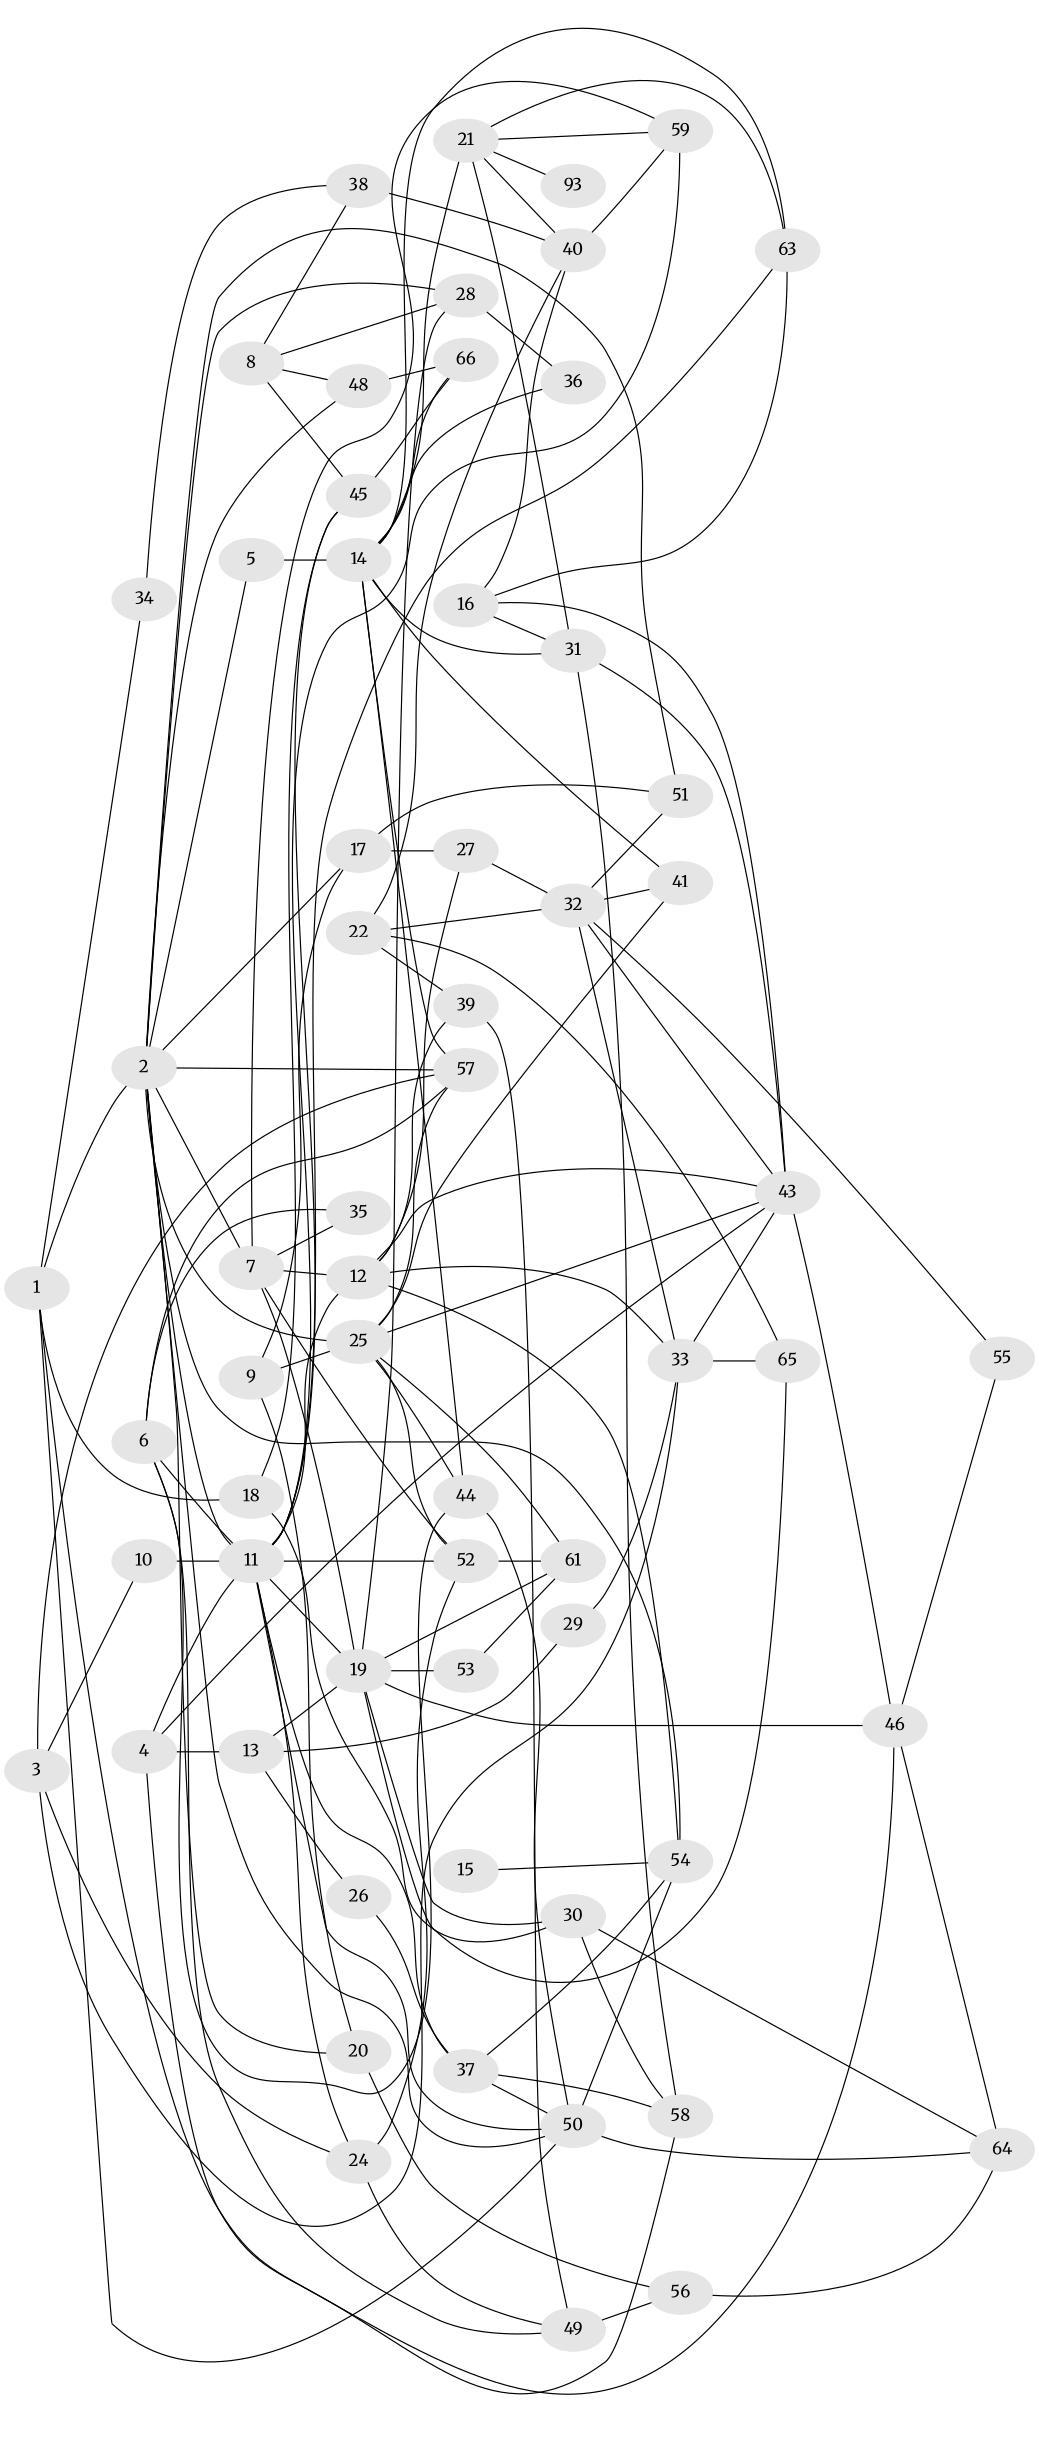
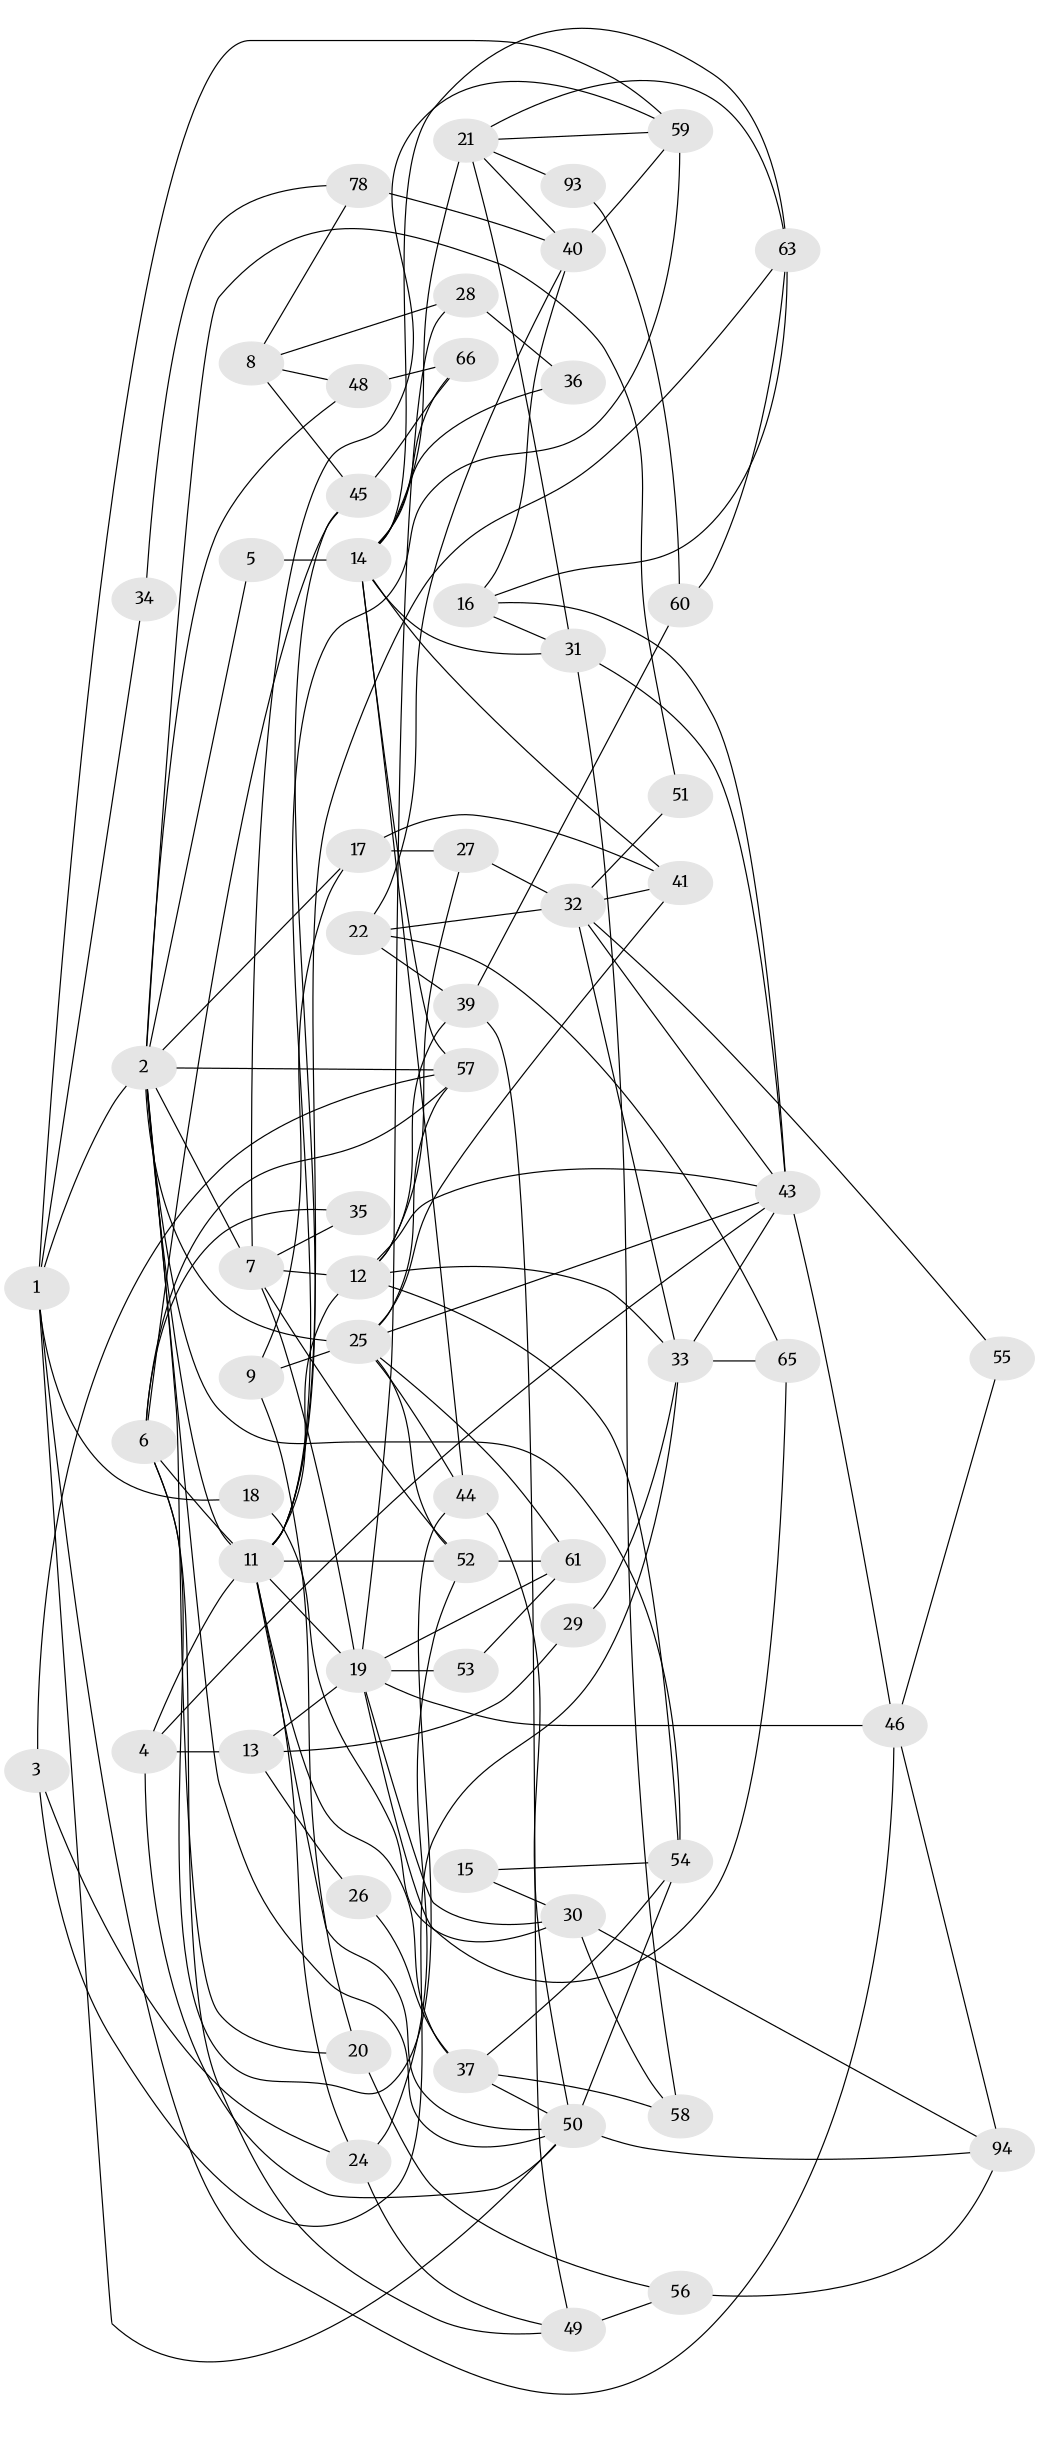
  graph {
    fontname=Merriweather
    rankdir=LR
    node [color=gray90 fontname=Merriweather style=filled]
    edge [fontname=Merriweather weight=1.0]
    1
    2
    18
    34
    46
    50
    59
    5
    7
    11
    17
    20
    25
    28
    48
    51
    54
    57
    30
-   38
-   64
+   38 [label=78]
+   64 [label=94]
    55
    14
    35
    12
    19
    52
    24
    45
    37
    63
    27
    56
    43
    44
    41
    61
    36
    66
    3
-   10
    33
    49
    65
    4
    13
    26
    29
    21
    31
    6
    39
    53
    8
    40
    9
    58
    32
+   60
    n60 [label=93]
    15
    16
    22
    1 -- 2
    1 -- 18
    1 -- 34
    1 -- 46
    1 -- 50
+   1 -- 59
    2 -- 50
    2 -- 5
    2 -- 7
    2 -- 11 [weight=2.0]
    2 -- 17
    2 -- 20
    2 -- 25
-   2 -- 28
    2 -- 48
    2 -- 51
    2 -- 54
    2 -- 57
    18 -- 30
    34 -- 38
    46 -- 64
    46 -- 55
    50 -- 54
    50 -- 64
    5 -- 14 [weight=2.0]
    7 -- 59
    7 -- 35
    7 -- 12
    7 -- 19
    7 -- 52
    11 -- 50 [weight=2.0]
    11 -- 59
    11 -- 12
    11 -- 19
    11 -- 52
    11 -- 24
    11 -- 45
    11 -- 37 [weight=2.0]
    11 -- 63
-   17 -- 51
+   17 -- 41
    17 -- 27
    20 -- 56
    25 -- 57
    25 -- 52
    25 -- 43
    25 -- 44
    25 -- 41
    25 -- 61
    28 -- 36
    48 -- 66
    30 -- 64
    30 -- 58
    38 -- 40
    14 -- 57
    14 -- 63 [weight=2.0]
    14 -- 44 [weight=2.0]
    14 -- 41
    14 -- 36
    14 -- 66
    14 -- 21
    14 -- 31
    12 -- 54
    12 -- 27
    12 -- 43
    12 -- 33
    12 -- 39 [weight=2.0]
    19 -- 46
    19 -- 28
    19 -- 30
    19 -- 61
    19 -- 65
    19 -- 53
    52 -- 61
    24 -- 52
    24 -- 49
    45 -- 66
    37 -- 50
    37 -- 54
    37 -- 58
    27 -- 32
    56 -- 64
    43 -- 46
    44 -- 50
    3 -- 57
    3 -- 24
-   3 -- 10
    3 -- 33
-   10 -- 11 [weight=2.0]
    33 -- 43
    33 -- 65
    49 -- 56
-   4 -- 58
+   4 -- 50
    4 -- 11
    4 -- 43
    4 -- 13
    13 -- 19
    13 -- 26
    13 -- 29
    26 -- 37
    29 -- 33
    21 -- 59
    21 -- 63
    21 -- 31
    21 -- 40
    21 -- n60
    31 -- 43
    31 -- 58
    6 -- 11
    6 -- 57
    6 -- 35
-   18 -- 45
+   6 -- 45
    6 -- 44 [weight=2.0]
    6 -- 49
    39 -- 49
+   39 -- 60
    53 -- 61
    8 -- 28
    8 -- 48
    8 -- 38
    8 -- 45
    40 -- 59
    9 -- 17
    9 -- 20
    9 -- 25
    32 -- 51
    32 -- 55
    32 -- 43
    32 -- 41
    32 -- 33
+   60 -- 63
+   n60 -- 60
    15 -- 54
+   15 -- 30
    16 -- 63
    16 -- 43
    16 -- 31
    16 -- 40
    22 -- 65
    22 -- 39
    22 -- 40
    22 -- 32
  }
